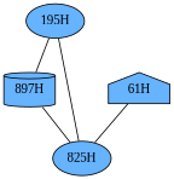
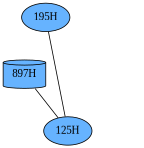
  graph {
    fontname="Liberation Serif"
    node [fillcolor="#66B3FF" fontname="Liberation Serif" shape=ellipse style=radial]
    edge [fontname="Liberation Serif" penwidth=1]
    n1 [label="897H" shape=cylinder]
    "195H"
-   "125H" [label="825H"]
-   "61H" [shape=house]
+   "125H"
    n1 -- "125H"
-   "195H" -- n1
    "195H" -- "125H"
-   "61H" -- "125H"
  }
